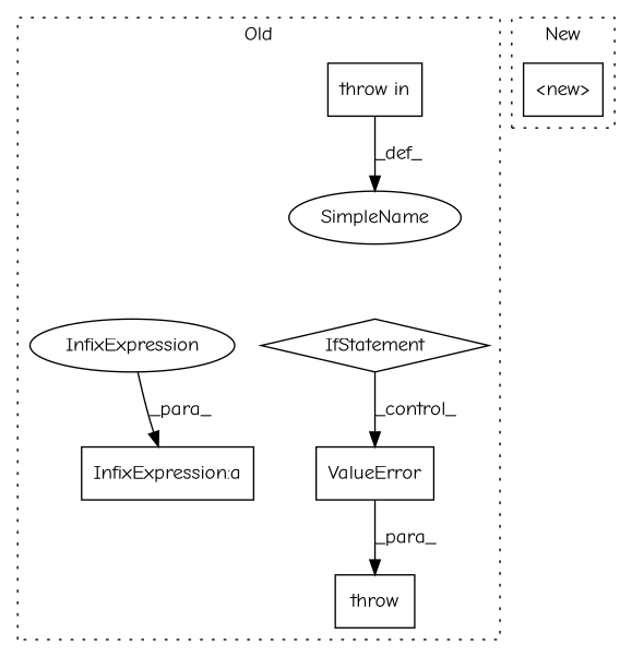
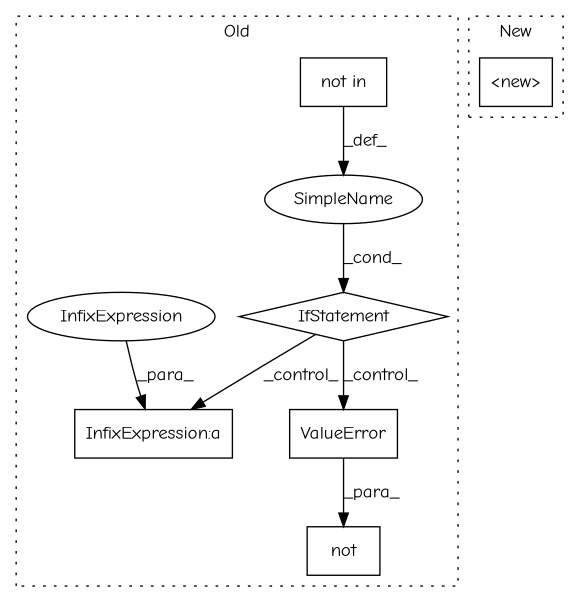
  digraph {
    fontname="Comic Neue"
    node [fontname="Comic Neue" shape=box]
    edge [fontname="Comic Neue"]
-   n1 [a=108 l=28 label="throw in" s=1773]
+   n1 [a=108 l=28 label="not in" s=1773]
    n2 [a=25 l="10,2" label=IfStatement s="1763,1801" shape=diamond]
    n3 [a=32 l="11,1" label=ValueError s="1819,1880"]
    n4 [a=42 label=SimpleName shape=ellipse]
-   n5 [a=53 l=6 label=throw s=1813]
+   n5 [a=53 l=6 label=not s=1813]
    n6 [a=27 l=3 label="InfixExpression:a" s=1867]
    n7 [a=45 l=37 label=InfixExpression s=1830 shape=ellipse]
    n8 [a=14 l=22 label="<new>" s=1423]
    subgraph cluster_1 {
      label=Old
      style=dotted
      n1
      n2
      n3
      n4
      n5
      n6
      n7
    }
    subgraph cluster_2 {
      label=New
      style=dotted
      n8
    }
    n1 -> n4 [label=_def_]
    n2 -> n3 [label=_control_]
+   n2 -> n6 [label=_control_]
    n3 -> n5 [label=_para_]
+   n4 -> n2 [label=_cond_]
    n7 -> n6 [label=_para_]
  }
